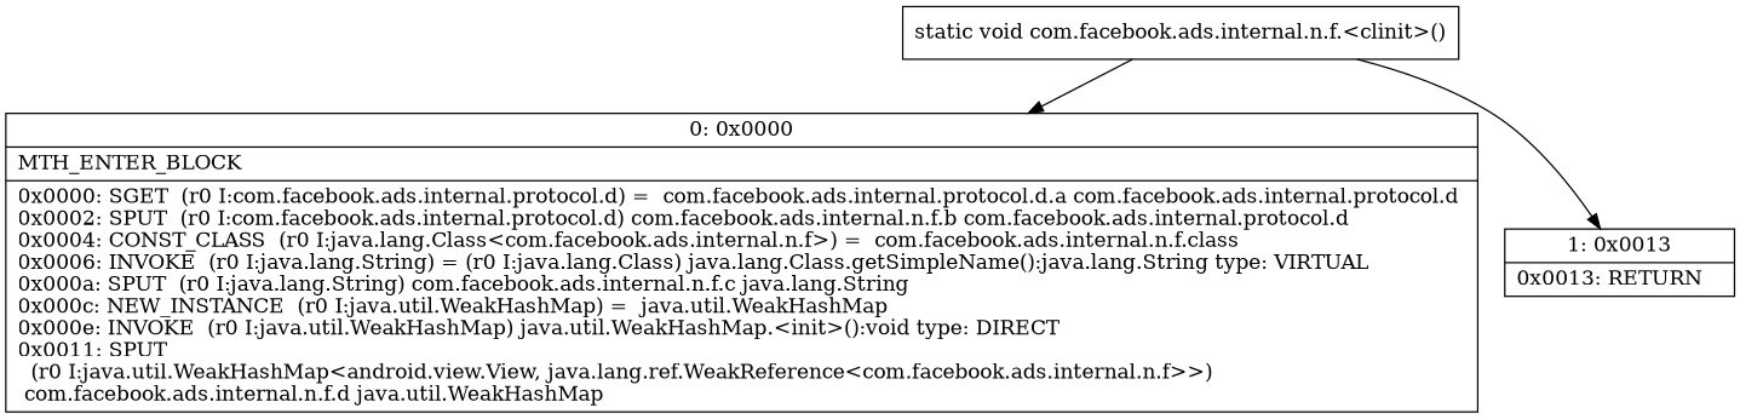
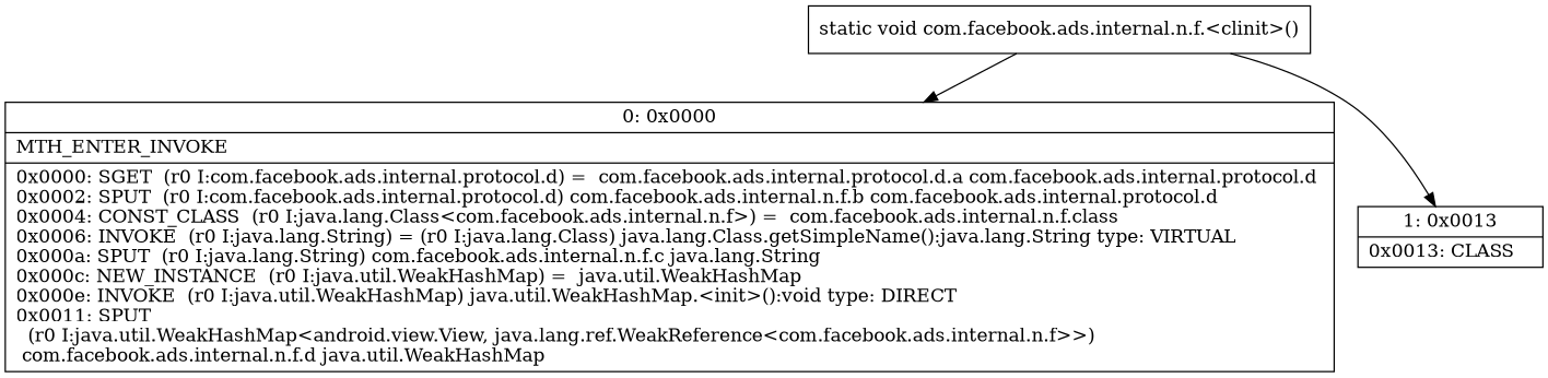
  digraph {
    node [shape=record]
-   n1 [label="{0\:\ 0x0000|MTH_ENTER_BLOCK\l|0x0000: SGET  (r0 I:com.facebook.ads.internal.protocol.d) =  com.facebook.ads.internal.protocol.d.a com.facebook.ads.internal.protocol.d \l0x0002: SPUT  (r0 I:com.facebook.ads.internal.protocol.d) com.facebook.ads.internal.n.f.b com.facebook.ads.internal.protocol.d \l0x0004: CONST_CLASS  (r0 I:java.lang.Class\<com.facebook.ads.internal.n.f\>) =  com.facebook.ads.internal.n.f.class \l0x0006: INVOKE  (r0 I:java.lang.String) = (r0 I:java.lang.Class) java.lang.Class.getSimpleName():java.lang.String type: VIRTUAL \l0x000a: SPUT  (r0 I:java.lang.String) com.facebook.ads.internal.n.f.c java.lang.String \l0x000c: NEW_INSTANCE  (r0 I:java.util.WeakHashMap) =  java.util.WeakHashMap \l0x000e: INVOKE  (r0 I:java.util.WeakHashMap) java.util.WeakHashMap.\<init\>():void type: DIRECT \l0x0011: SPUT  \l  (r0 I:java.util.WeakHashMap\<android.view.View, java.lang.ref.WeakReference\<com.facebook.ads.internal.n.f\>\>)\l com.facebook.ads.internal.n.f.d java.util.WeakHashMap \l}"]
-   n2 [label="{1\:\ 0x0013|0x0013: RETURN   \l}"]
+   n1 [label="{0\:\ 0x0000|MTH_ENTER_INVOKE\l|0x0000: SGET  (r0 I:com.facebook.ads.internal.protocol.d) =  com.facebook.ads.internal.protocol.d.a com.facebook.ads.internal.protocol.d \l0x0002: SPUT  (r0 I:com.facebook.ads.internal.protocol.d) com.facebook.ads.internal.n.f.b com.facebook.ads.internal.protocol.d \l0x0004: CONST_CLASS  (r0 I:java.lang.Class\<com.facebook.ads.internal.n.f\>) =  com.facebook.ads.internal.n.f.class \l0x0006: INVOKE  (r0 I:java.lang.String) = (r0 I:java.lang.Class) java.lang.Class.getSimpleName():java.lang.String type: VIRTUAL \l0x000a: SPUT  (r0 I:java.lang.String) com.facebook.ads.internal.n.f.c java.lang.String \l0x000c: NEW_INSTANCE  (r0 I:java.util.WeakHashMap) =  java.util.WeakHashMap \l0x000e: INVOKE  (r0 I:java.util.WeakHashMap) java.util.WeakHashMap.\<init\>():void type: DIRECT \l0x0011: SPUT  \l  (r0 I:java.util.WeakHashMap\<android.view.View, java.lang.ref.WeakReference\<com.facebook.ads.internal.n.f\>\>)\l com.facebook.ads.internal.n.f.d java.util.WeakHashMap \l}"]
+   n2 [label="{1\:\ 0x0013|0x0013: CLASS   \l}"]
    n3 [label="{static void com.facebook.ads.internal.n.f.\<clinit\>() }"]
    n3 -> n1
    n3 -> n2
  }
